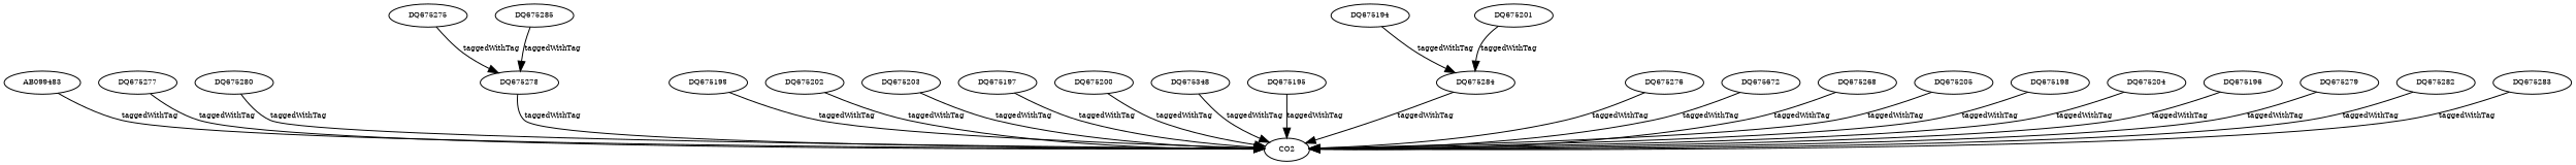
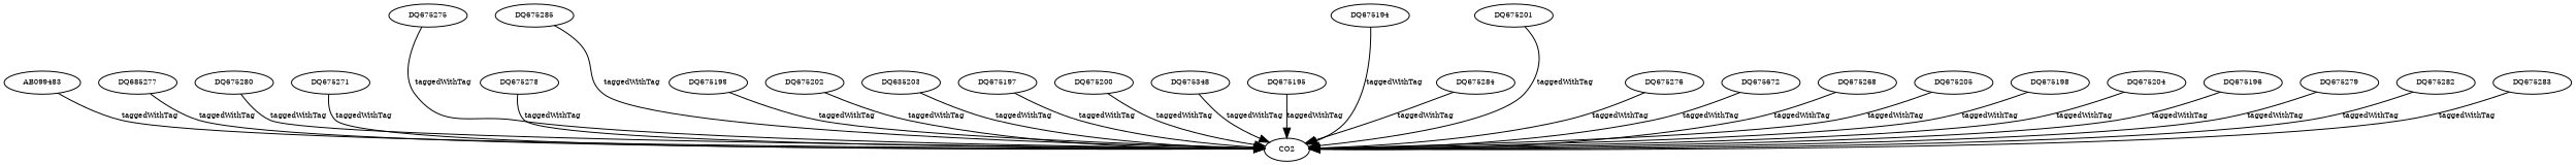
  digraph {
    fontname="DejaVu Serif"
    node [fontname="DejaVu Serif" fontsize=7]
    edge [fontname="DejaVu Serif" fontsize=7]
    n1 [height=0.27433100247 label=CO2 width=0.27433100247]
    n2 [height=0.27433100247 label=AB099483 width=0.27433100247]
-   n3 [height=0.27433100247 label=DQ675277 width=0.27433100247]
+   n3 [height=0.27433100247 label=DQ685277 width=0.27433100247]
    n4 [height=0.27433100247 label=DQ675280 width=0.27433100247]
+   n5 [height=0.27433100247 label=DQ675271 width=0.27433100247]
    n6 [height=0.27433100247 label=DQ675275 width=0.27433100247]
    n7 [height=0.27433100247 label=DQ675199 width=0.27433100247]
    n8 [height=0.27433100247 label=DQ675202 width=0.27433100247]
-   n9 [height=0.27433100247 label=DQ675203 width=0.27433100247]
+   n9 [height=0.27433100247 label=DQ635203 width=0.27433100247]
    n10 [height=0.27433100247 label=DQ675197 width=0.27433100247]
    n11 [height=0.27433100247 label=DQ675200 width=0.27433100247]
    n12 [height=0.27433100247 label=DQ675348 width=0.27433100247]
    n13 [height=0.27433100247 label=DQ675285 width=0.27433100247]
    n14 [height=0.27433100247 label=DQ675195 width=0.27433100247]
    n15 [height=0.27433100247 label=DQ675278 width=0.27433100247]
    n16 [height=0.27433100247 label=DQ675284 width=0.27433100247]
    n17 [height=0.27433100247 label=DQ675276 width=0.27433100247]
    n18 [height=0.27433100247 label=DQ675672 width=0.27433100247]
    n19 [height=0.27433100247 label=DQ675268 width=0.27433100247]
    n20 [height=0.27433100247 label=DQ675205 width=0.27433100247]
    n21 [height=0.27433100247 label=DQ675194 width=0.27433100247]
    n22 [height=0.27433100247 label=DQ675198 width=0.27433100247]
    n23 [height=0.27433100247 label=DQ675201 width=0.27433100247]
    n24 [height=0.27433100247 label=DQ675204 width=0.27433100247]
    n25 [height=0.27433100247 label=DQ675196 width=0.27433100247]
    n26 [height=0.27433100247 label=DQ675279 width=0.27433100247]
    n27 [height=0.27433100247 label=DQ675282 width=0.27433100247]
    n28 [height=0.27433100247 label=DQ675283 width=0.27433100247]
    n2 -> n1 [label=taggedWithTag]
    n3 -> n1 [label=taggedWithTag]
    n4 -> n1 [label=taggedWithTag]
-   n6 -> n15 [label=taggedWithTag]
+   n5 -> n1 [label=taggedWithTag]
+   n6 -> n1 [label=taggedWithTag]
    n7 -> n1 [label=taggedWithTag]
    n8 -> n1 [label=taggedWithTag]
    n9 -> n1 [label=taggedWithTag]
    n10 -> n1 [label=taggedWithTag]
    n11 -> n1 [label=taggedWithTag]
    n12 -> n1 [label=taggedWithTag]
-   n13 -> n15 [label=taggedWithTag]
+   n13 -> n1 [label=taggedWithTag]
    n14 -> n1 [label=taggedWithTag]
    n15 -> n1 [label=taggedWithTag]
    n16 -> n1 [label=taggedWithTag]
    n17 -> n1 [label=taggedWithTag]
    n18 -> n1 [label=taggedWithTag]
    n19 -> n1 [label=taggedWithTag]
    n20 -> n1 [label=taggedWithTag]
-   n21 -> n16 [label=taggedWithTag]
+   n21 -> n1 [label=taggedWithTag]
    n22 -> n1 [label=taggedWithTag]
-   n23 -> n16 [label=taggedWithTag]
+   n23 -> n1 [label=taggedWithTag]
    n24 -> n1 [label=taggedWithTag]
    n25 -> n1 [label=taggedWithTag]
    n26 -> n1 [label=taggedWithTag]
    n27 -> n1 [label=taggedWithTag]
    n28 -> n1 [label=taggedWithTag]
  }
